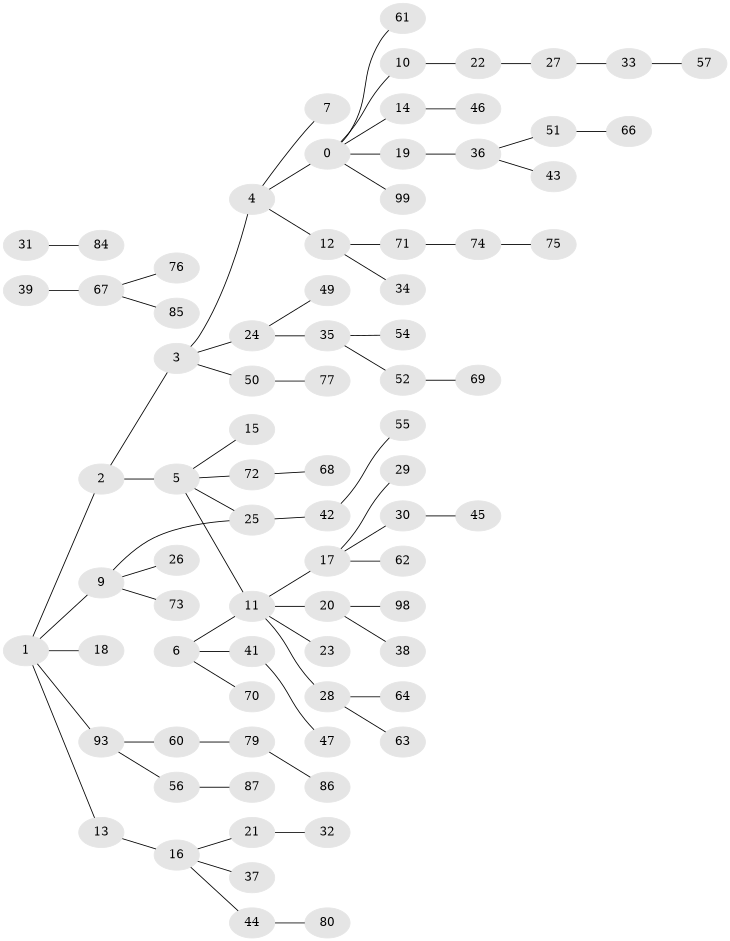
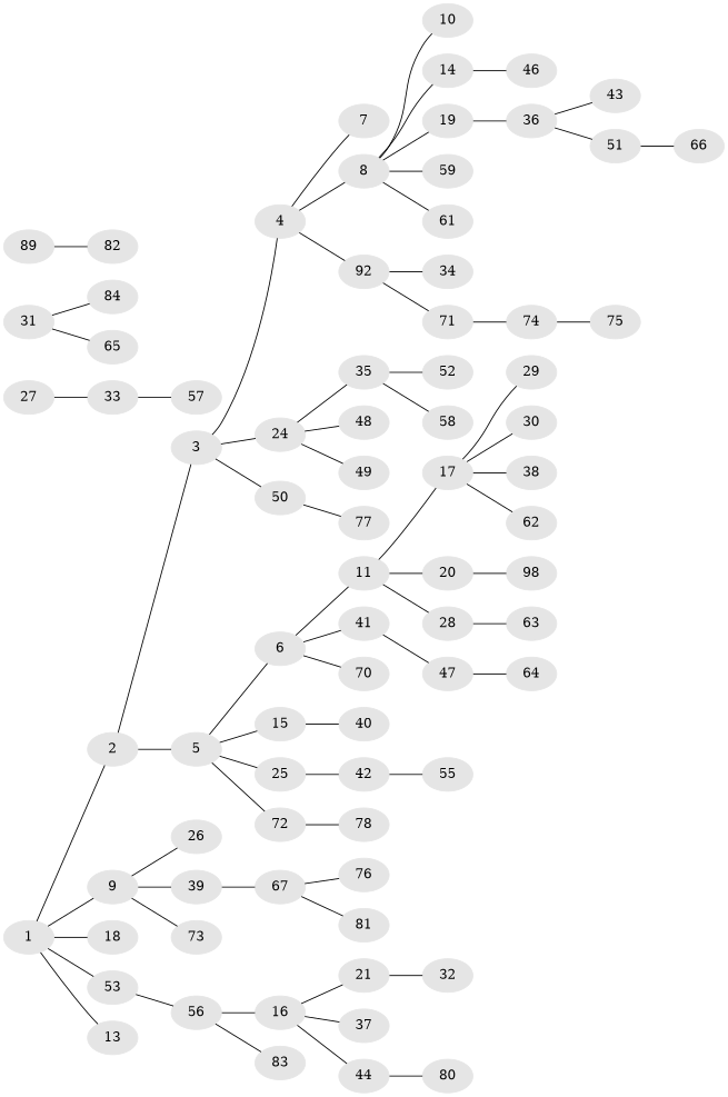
  graph {
    rankdir=LR
    node [color=gray90 style=filled]
    1
    2
    9
    18
-   53 [label=93]
+   53
    13
    3
    5
    26
    39
    73
    56
-   60
    4
    24
    50
    6
    15
    25
    72
    7
-   8 [label=0]
-   12
+   8
+   12 [label=92]
    35
+   48
    49
    77
    10
    14
    19
-   59 [label=99]
+   59
    61
    34
    71
    11
    41
    70
+   40
    42
-   78 [label=68]
+   78
    17
    20
-   23
    28
    47
-   22
    46
    36
    16
    67
    27
    29
    30
    38
    62
    n56 [label=98]
    63
    74
    21
    37
    44
    32
    80
-   45
    n65 [label=84]
    31
+   65
    43
    51
    33
    52
-   58 [label=54]
+   58
    55
    57
-   69
    66
    76
-   81 [label=85]
+   81
    64
-   83 [label=87]
-   79
-   82 [label=86]
+   83
+   79 [label=89]
+   82
    75
    1 -- 2
    1 -- 9
    1 -- 18
    1 -- 53
    1 -- 13
    2 -- 3
    2 -- 5
    9 -- 26
-   9 -- 25
+   9 -- 39
    9 -- 73
    53 -- 56
-   53 -- 60
-   13 -- 16
+   56 -- 16
    3 -- 4
    3 -- 24
    3 -- 50
-   5 -- 11
+   5 -- 6
    5 -- 15
    5 -- 25
    5 -- 72
    39 -- 67
    56 -- 83
-   60 -- 79
    4 -- 7
    4 -- 8
    4 -- 12
    24 -- 35
+   24 -- 48
    24 -- 49
    50 -- 77
    6 -- 11
    6 -- 41
    6 -- 70
+   15 -- 40
    25 -- 42
    72 -- 78
    8 -- 10
    8 -- 14
    8 -- 19
    8 -- 59
    8 -- 61
    12 -- 34
    12 -- 71
    35 -- 52
    35 -- 58
-   10 -- 22
    14 -- 46
    19 -- 36
    71 -- 74
    11 -- 17
    11 -- 20
-   11 -- 23
    11 -- 28
    41 -- 47
    42 -- 55
    17 -- 29
    17 -- 30
-   20 -- 38
+   17 -- 38
    17 -- 62
    20 -- n56
    28 -- 63
-   28 -- 64
-   22 -- 27
+   47 -- 64
    36 -- 43
    36 -- 51
    16 -- 21
    16 -- 37
    16 -- 44
    67 -- 76
    67 -- 81
    27 -- 33
-   30 -- 45
    74 -- 75
    21 -- 32
    44 -- 80
    31 -- n65
+   31 -- 65
    51 -- 66
    33 -- 57
-   52 -- 69
    79 -- 82
  }
